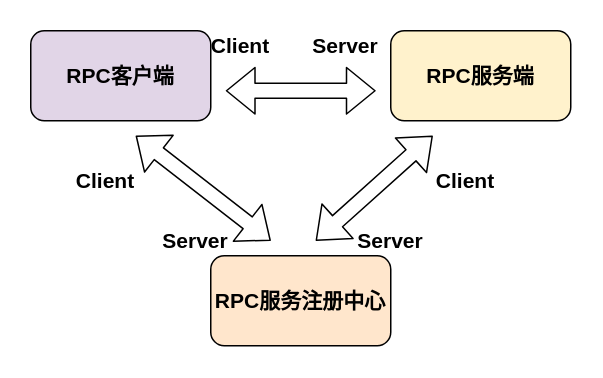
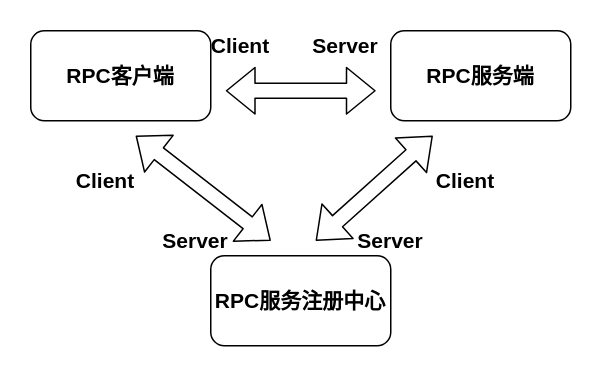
  <mxCell id="0" />
  <mxCell id="1" parent="0" />
- <mxCell id="2" value="&lt;font style=&quot;font-size: 14px&quot;&gt;&lt;b&gt;RPC客户端&lt;/b&gt;&lt;/font&gt;" style="rounded=1;whiteSpace=wrap;html=1;fillColor=#e1d5e7;" parent="1" vertex="1"><mxGeometry x="20" y="20" width="120" height="60" as="geometry" /></mxCell>
- <mxCell id="3" value="&lt;span&gt;&lt;font style=&quot;font-size: 14px&quot;&gt;&lt;b&gt;RPC服务端&lt;/b&gt;&lt;/font&gt;&lt;/span&gt;" style="rounded=1;whiteSpace=wrap;html=1;fillColor=#fff2cc;" parent="1" vertex="1"><mxGeometry x="260" y="20" width="120" height="60" as="geometry" /></mxCell>
- <mxCell id="4" value="&lt;span&gt;&lt;font style=&quot;font-size: 14px&quot;&gt;&lt;b&gt;RPC服务注册中心&lt;/b&gt;&lt;/font&gt;&lt;/span&gt;" style="rounded=1;whiteSpace=wrap;html=1;fillColor=#ffe6cc;" parent="1" vertex="1"><mxGeometry x="140" y="170" width="120" height="60" as="geometry" /></mxCell>
+ <mxCell id="2" value="&lt;font style=&quot;font-size: 14px&quot;&gt;&lt;b&gt;RPC客户端&lt;/b&gt;&lt;/font&gt;" style="rounded=1;whiteSpace=wrap;html=1;" parent="1" vertex="1"><mxGeometry x="20" y="20" width="120" height="60" as="geometry" /></mxCell>
+ <mxCell id="3" value="&lt;span&gt;&lt;font style=&quot;font-size: 14px&quot;&gt;&lt;b&gt;RPC服务端&lt;/b&gt;&lt;/font&gt;&lt;/span&gt;" style="rounded=1;whiteSpace=wrap;html=1;" parent="1" vertex="1"><mxGeometry x="260" y="20" width="120" height="60" as="geometry" /></mxCell>
+ <mxCell id="4" value="&lt;span&gt;&lt;font style=&quot;font-size: 14px&quot;&gt;&lt;b&gt;RPC服务注册中心&lt;/b&gt;&lt;/font&gt;&lt;/span&gt;" style="rounded=1;whiteSpace=wrap;html=1;" parent="1" vertex="1"><mxGeometry x="140" y="170" width="120" height="60" as="geometry" /></mxCell>
  <mxCell id="5" value="" style="shape=flexArrow;endArrow=classic;startArrow=classic;html=1;" parent="1" edge="1"><mxGeometry width="50" height="50" relative="1" as="geometry"><mxPoint x="90" y="90" as="sourcePoint" /><mxPoint x="180" y="160" as="targetPoint" /><Array as="points" /></mxGeometry></mxCell>
  <mxCell id="6" value="" style="shape=flexArrow;endArrow=classic;startArrow=classic;html=1;" parent="1" edge="1"><mxGeometry width="50" height="50" relative="1" as="geometry"><mxPoint x="288" y="90" as="sourcePoint" /><mxPoint x="210" y="160" as="targetPoint" /><Array as="points" /></mxGeometry></mxCell>
  <mxCell id="7" value="" style="shape=flexArrow;endArrow=classic;startArrow=classic;html=1;" parent="1" edge="1"><mxGeometry width="50" height="50" relative="1" as="geometry"><mxPoint x="150" y="60" as="sourcePoint" /><mxPoint x="250" y="60" as="targetPoint" /></mxGeometry></mxCell>
  <mxCell id="8" value="&lt;font style=&quot;font-size: 14px&quot;&gt;&lt;b&gt;Client&lt;/b&gt;&lt;/font&gt;" style="text;html=1;strokeColor=none;fillColor=none;align=center;verticalAlign=middle;whiteSpace=wrap;rounded=0;" parent="1" vertex="1"><mxGeometry x="140" y="20" width="40" height="20" as="geometry" /></mxCell>
  <mxCell id="9" value="&lt;font style=&quot;font-size: 14px&quot;&gt;&lt;b&gt;Client&lt;/b&gt;&lt;/font&gt;" style="text;html=1;strokeColor=none;fillColor=none;align=center;verticalAlign=middle;whiteSpace=wrap;rounded=0;" parent="1" vertex="1"><mxGeometry x="50" y="110" width="40" height="20" as="geometry" /></mxCell>
  <mxCell id="10" value="&lt;font style=&quot;font-size: 14px&quot;&gt;&lt;b&gt;Client&lt;/b&gt;&lt;/font&gt;" style="text;html=1;strokeColor=none;fillColor=none;align=center;verticalAlign=middle;whiteSpace=wrap;rounded=0;" parent="1" vertex="1"><mxGeometry x="290" y="110" width="40" height="20" as="geometry" /></mxCell>
  <mxCell id="11" value="&lt;span style=&quot;font-size: 14px&quot;&gt;&lt;b&gt;Server&lt;/b&gt;&lt;/span&gt;&lt;br&gt;" style="text;html=1;strokeColor=none;fillColor=none;align=center;verticalAlign=middle;whiteSpace=wrap;rounded=0;" parent="1" vertex="1"><mxGeometry x="210" y="20" width="40" height="20" as="geometry" /></mxCell>
  <mxCell id="12" value="&lt;span style=&quot;font-size: 14px&quot;&gt;&lt;b&gt;Server&lt;/b&gt;&lt;/span&gt;&lt;br&gt;" style="text;html=1;strokeColor=none;fillColor=none;align=center;verticalAlign=middle;whiteSpace=wrap;rounded=0;" parent="1" vertex="1"><mxGeometry x="240" y="150" width="40" height="20" as="geometry" /></mxCell>
  <mxCell id="13" value="&lt;span style=&quot;font-size: 14px&quot;&gt;&lt;b&gt;Server&lt;/b&gt;&lt;/span&gt;&lt;br&gt;" style="text;html=1;strokeColor=none;fillColor=none;align=center;verticalAlign=middle;whiteSpace=wrap;rounded=0;" parent="1" vertex="1"><mxGeometry x="110" y="150" width="40" height="20" as="geometry" /></mxCell>
